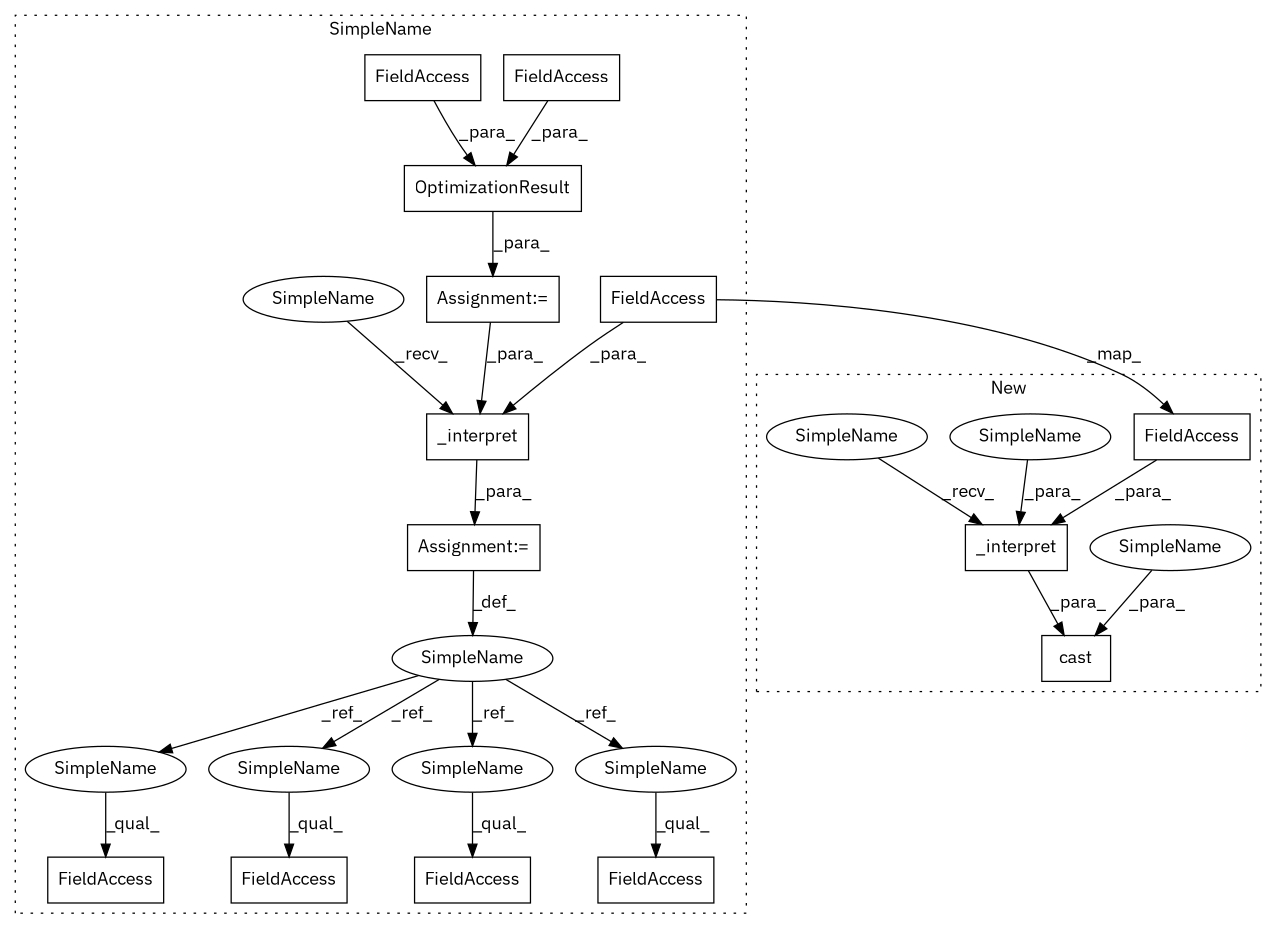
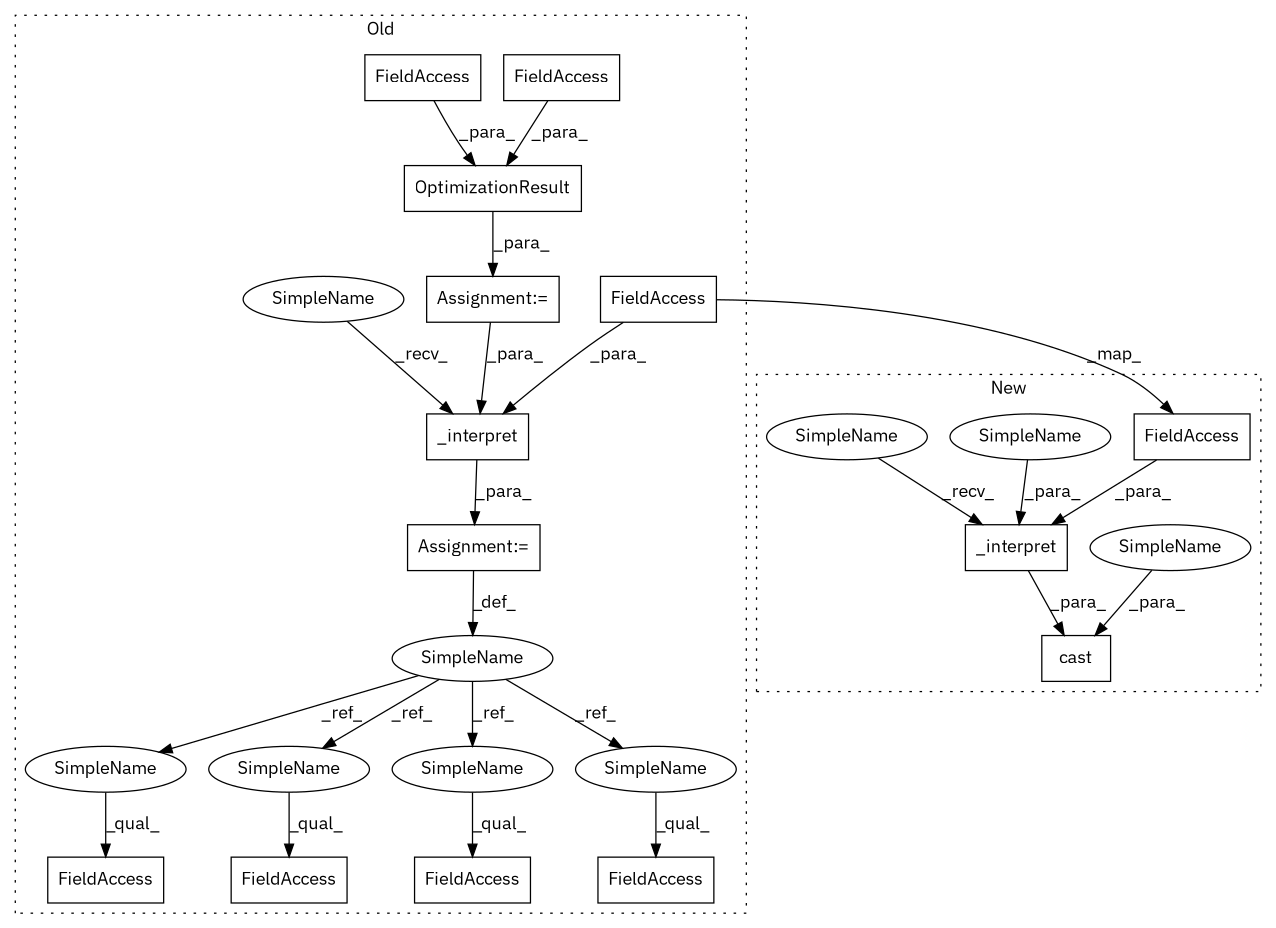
  digraph {
    fontname="IBM Plex Sans"
    node [a=42 l=6 s=4836 shape=box fontname="IBM Plex Sans"]
    edge [fontname="IBM Plex Sans"]
    n1 [a=32 l="19,1" label=OptimizationResult s="4669,4746"]
    n2 [a=22 l=8 label=FieldAccess]
    n3 [label=SimpleName s=4753 shape=ellipse]
    n4 [a=22 l=16 label=FieldAccess s=5050]
    n5 [a=22 l=18 label=FieldAccess s=4695]
    n6 [a=22 l=32 label=FieldAccess s=4714]
    n7 [a=22 l=11 label=FieldAccess s=4811]
    n8 [a=7 l=1 label="Assignment:=" s=4668]
    n9 [a=7 l=1 label="Assignment:=" s=4759]
    n10 [a=32 l="11,1" label=_interpret s="4765,4799"]
    n11 [a=22 l=16 label=FieldAccess s=4783]
    n12 [a=22 l=8 label=FieldAccess s=5029]
    n13 [label=SimpleName s=5050 shape=ellipse]
    n14 [label=SimpleName s=5029 shape=ellipse]
    n15 [label=SimpleName shape=ellipse]
    n16 [label=SimpleName s=4811 shape=ellipse]
    n17 [l=4 label=SimpleName s=4760 shape=ellipse]
    n18 [a=32 l="5,1" label=cast s="4862,4993"]
    n19 [a=32 l="11,1" label=_interpret s="4903,4992"]
    n20 [a=22 l=16 label=FieldAccess s=4916]
    n21 [l=30 label=SimpleName s=4867 shape=ellipse]
    n22 [l=30 label=SimpleName s=4941 shape=ellipse]
    n23 [l=4 label=SimpleName s=4898 shape=ellipse]
    subgraph cluster_1 {
-     label=SimpleName
+     label=Old
      style=dotted
      n1
      n2
      n3
      n4
      n5
      n6
      n7
      n8
      n9
      n10
      n11
      n12
      n13
      n14
      n15
      n16
      n17
    }
    subgraph cluster_2 {
      label=New
      style=dotted
      n18
      n19
      n20
      n21
      n22
      n23
    }
    n1 -> n8 [label=_para_]
    n3 -> n13 [label=_ref_]
    n3 -> n14 [label=_ref_]
    n3 -> n15 [label=_ref_]
    n3 -> n16 [label=_ref_]
    n5 -> n1 [label=_para_]
    n6 -> n1 [label=_para_]
    n8 -> n10 [label=_para_]
    n9 -> n3 [label=_def_]
    n10 -> n9 [label=_para_]
    n11 -> n10 [label=_para_]
    n11 -> n20 [label=_map_]
    n13 -> n4 [label=_qual_]
    n14 -> n12 [label=_qual_]
    n15 -> n2 [label=_qual_]
    n16 -> n7 [label=_qual_]
    n17 -> n10 [label=_recv_]
    n19 -> n18 [label=_para_]
    n20 -> n19 [label=_para_]
    n21 -> n18 [label=_para_]
    n22 -> n19 [label=_para_]
    n23 -> n19 [label=_recv_]
  }
